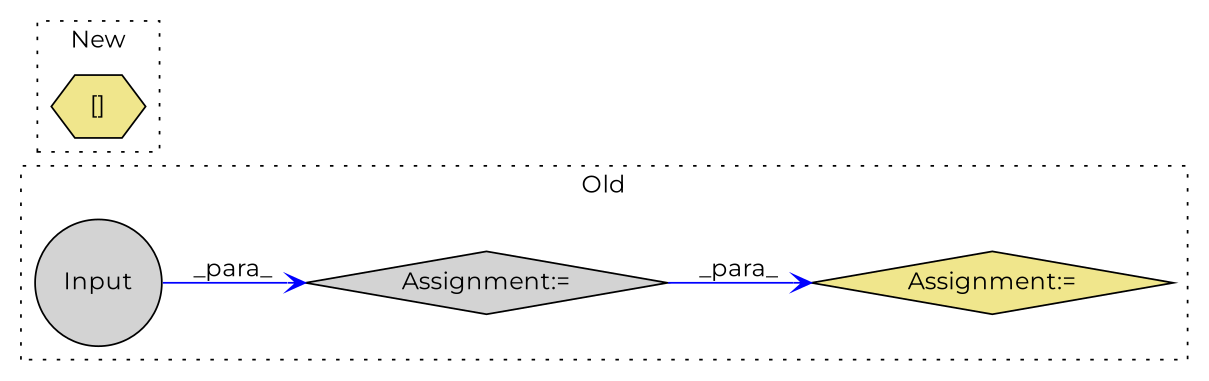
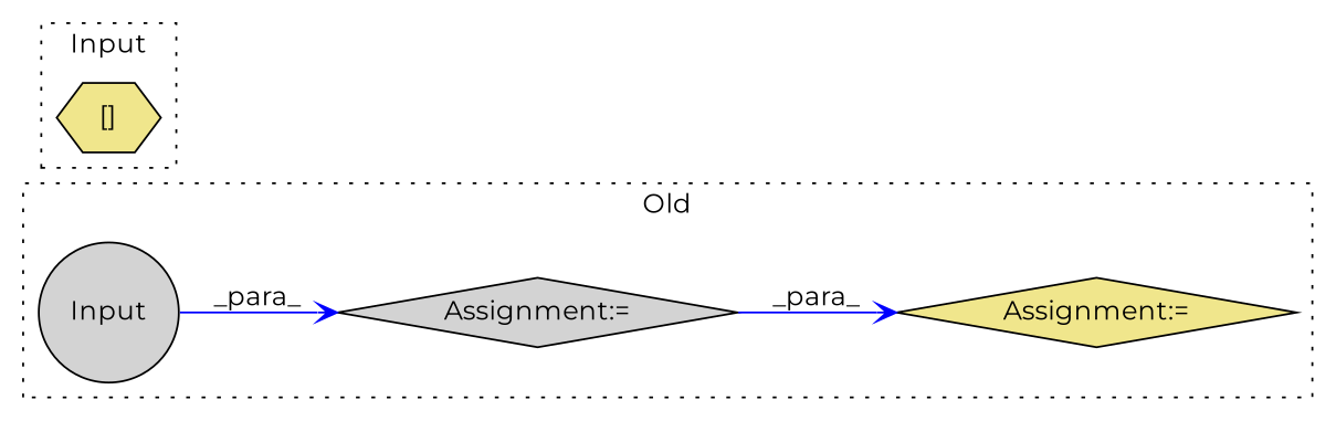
  digraph {
    rankdir=LR
    fontname=Montserrat
    node [a=7 shape=diamond style=filled fillcolor=lightgrey fontname=Montserrat]
    edge [color=blue arrowhead=vee fontname=Montserrat]
    n1 [a=32 l="11,1" label=Input s="6859,6909" shape=circle]
    n2 [l=2 label="Assignment:=" s=9789 fillcolor=khaki]
    n3 [l=1 label="Assignment:=" s=6858]
    n4 [a=2 l="9,1" label="[]" s="5588,5609" shape=hexagon fillcolor=khaki]
    subgraph cluster_1 {
      label=Old
      style=dotted
      n1
      n2
      n3
    }
    subgraph cluster_2 {
-     label=New
+     label=Input
      style=dotted
      n4
    }
    n1 -> n3 [label=_para_]
    n3 -> n2 [label=_para_]
  }
